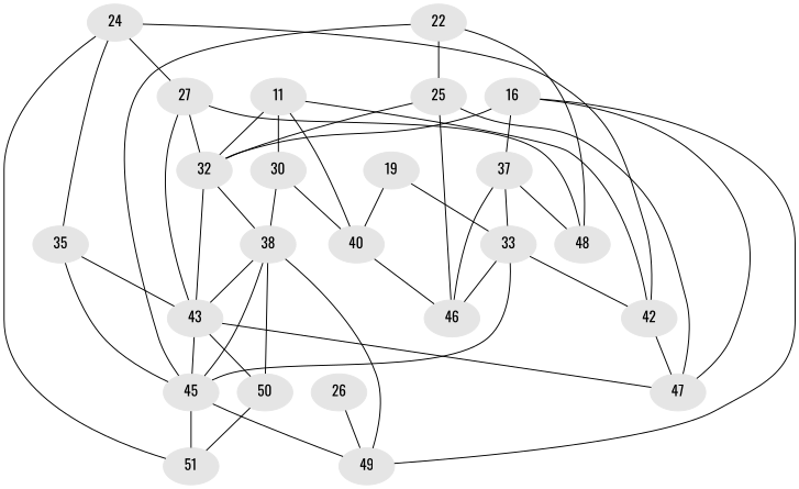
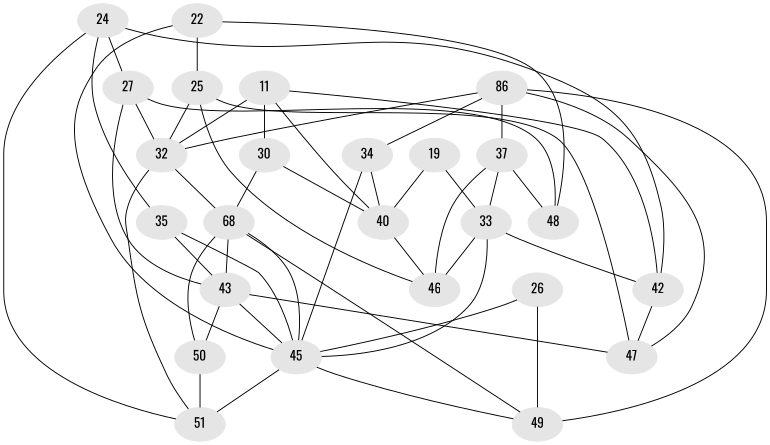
  graph {
    fontname=Oswald
    node [color=gray90 fontname=Oswald style=filled]
    edge [fontname=Oswald]
    11 [super="+5"]
    30
    32 [super="+13+31"]
    40 [super="+12+28"]
    42
-   38 [super="+20"]
+   38 [super="+20" label=68]
    51 [super="+29+41"]
    46 [super="+44+21"]
    47 [super="+23"]
-   16 [super="+14+10"]
+   16 [super="+14+10" label=86]
+   34
    37 [super="+18"]
    49 [super="+1"]
    22
    48
    25
    45 [super="+8+15+36"]
    33 [super="+17"]
    19
    24
    27
    35
    43 [super="+6+39"]
    26
    50
    11 -- 30 [weight=2]
    11 -- 32 [weight=2]
    11 -- 40
    11 -- 42
    30 -- 40
    30 -- 38
    32 -- 38
-   32 -- 43 [weight=2]
+   32 -- 51 [weight=2]
    40 -- 46 [weight=2]
    42 -- 47
    38 -- 49
    38 -- 45
    38 -- 43
    38 -- 50
    16 -- 32
    16 -- 47 [weight=2]
+   16 -- 34 [weight=2]
    16 -- 37 [weight=2]
    16 -- 49 [weight=2]
+   34 -- 40
+   34 -- 45
    37 -- 46 [weight=2]
    37 -- 48
    37 -- 33
    22 -- 48
    22 -- 25
    22 -- 45
    25 -- 32
    25 -- 46
    25 -- 47
    45 -- 51 [weight=3]
    45 -- 49
    33 -- 42
    33 -- 46
    33 -- 45 [weight=2]
    19 -- 40
    19 -- 33 [weight=2]
    24 -- 42
    24 -- 51
    24 -- 27
    24 -- 35
    27 -- 32
    27 -- 48
    27 -- 43
    35 -- 45
    35 -- 43 [weight=2]
    43 -- 47 [weight=2]
    43 -- 45
    43 -- 50
    26 -- 49 [weight=2]
+   26 -- 45 [weight=2]
    50 -- 51 [weight=2]
  }
